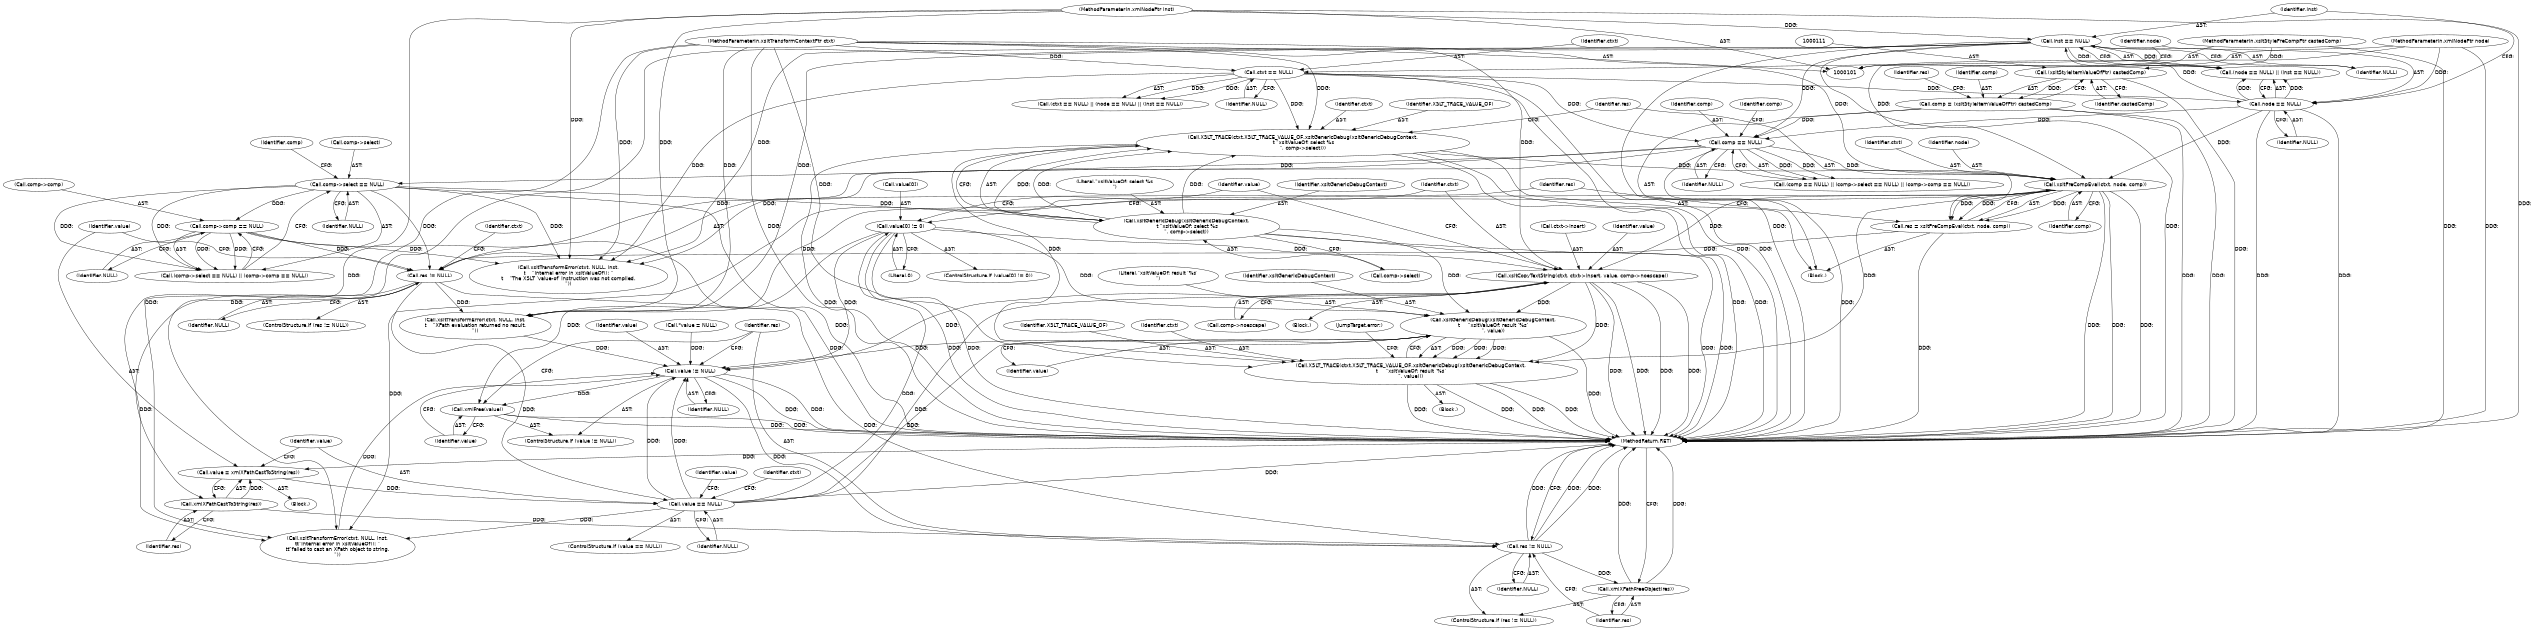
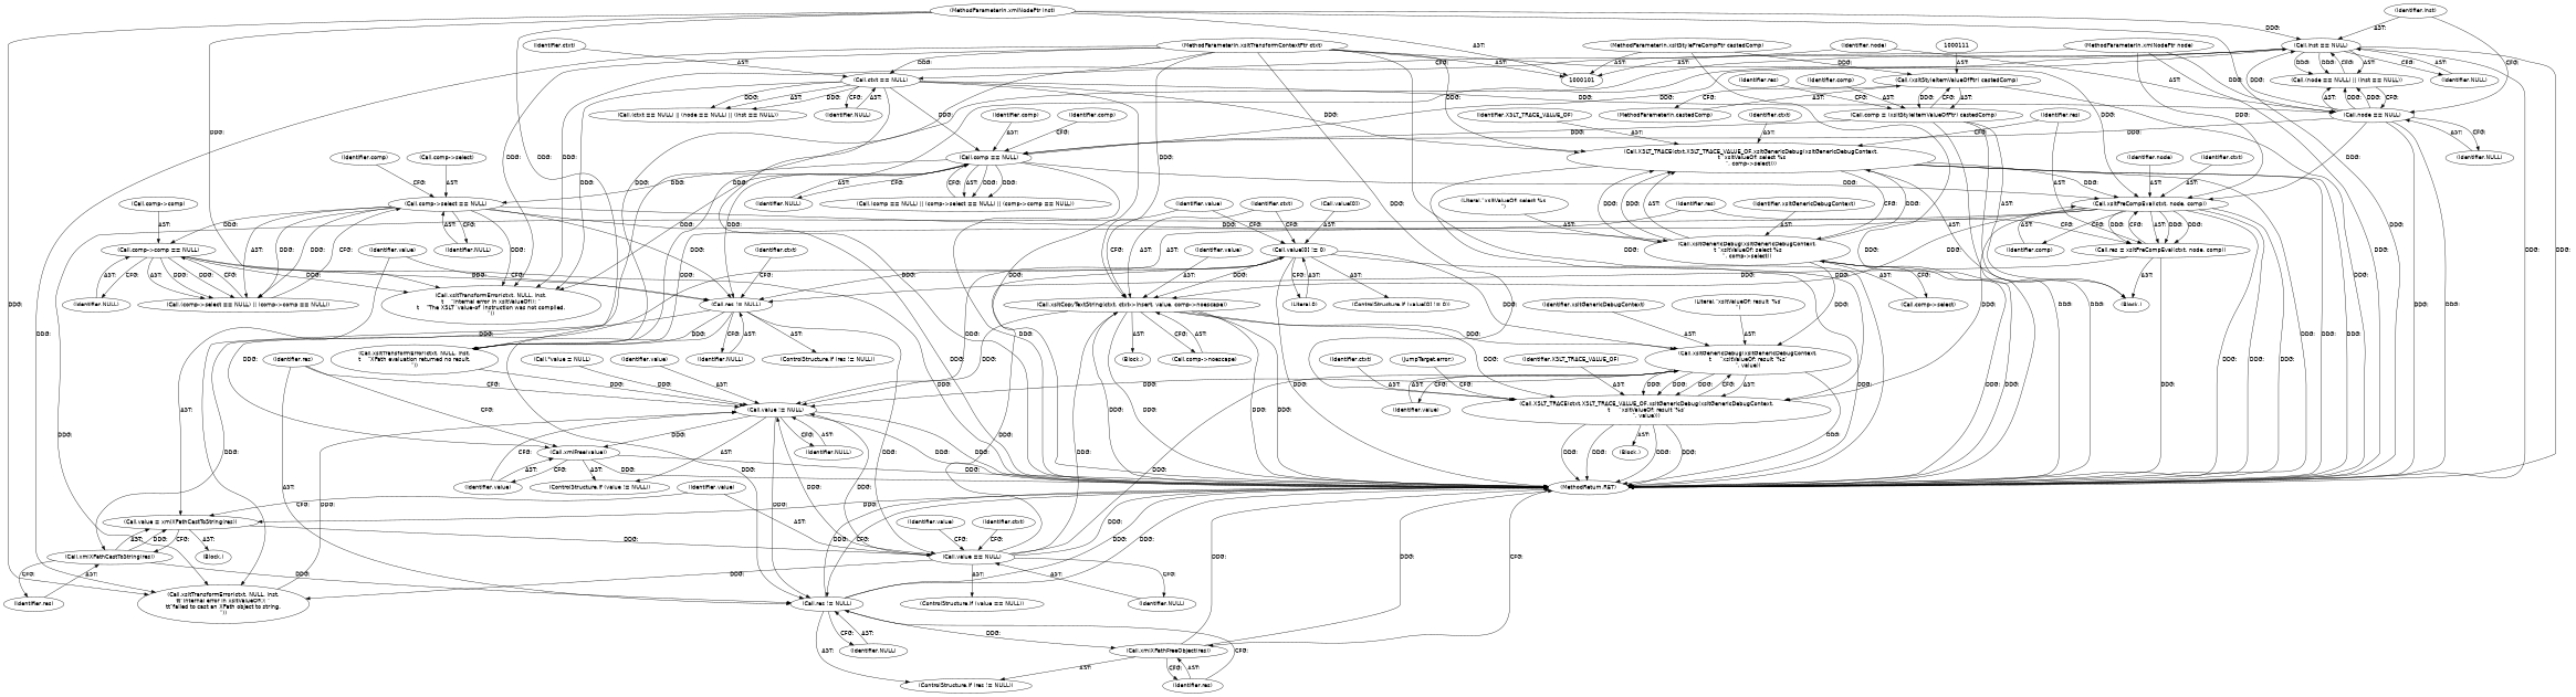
  digraph {
    fontname="DejaVu Sans"
    node [fontname="DejaVu Sans"]
    edge [fontname="DejaVu Sans"]
    n1 [label="(Call,value[0] != 0)"]
    n2 [label="(Call,xsltCopyTextString(ctxt, ctxt->insert, value, comp->noescape))"]
    n3 [label="(Call,xsltGenericDebug(xsltGenericDebugContext,\n\t     \"xsltValueOf: result '%s'\n\", value))"]
    n4 [label="(Call,value != NULL)"]
    n5 [label="(Call,xmlFree(value))"]
    n6 [label="(MethodReturn,RET)"]
    n7 [label="(Literal,0)"]
    n8 [label="(ControlStructure,if (value[0] != 0))"]
    n9 [label="(Call,XSLT_TRACE(ctxt,XSLT_TRACE_VALUE_OF,xsltGenericDebug(xsltGenericDebugContext,\n\t     \"xsltValueOf: result '%s'\n\", value)))"]
    n10 [label="(Call,comp->noescape)"]
    n11 [label="(Block,)"]
    n12 [label="(Identifier,value)"]
    n13 [label="(Call,res != NULL)"]
    n14 [label="(ControlStructure,if (value != NULL))"]
    n15 [label="(Identifier,NULL)"]
    n16 [label="(Identifier,value)"]
    n17 [label="(Call,value = xmlXPathCastToString(res))"]
    n18 [label="(Call,xmlXPathFreeObject(res))"]
    n19 [label="(Call,value == NULL)"]
    n20 [label="(Identifier,NULL)"]
    n21 [label="(Call,xsltTransformError(ctxt, NULL, inst,\n\t\t\"Internal error in xsltValueOf(): \"\n\t\t\"failed to cast an XPath object to string.\n\"))"]
    n22 [label="(ControlStructure,if (value == NULL))"]
    n23 [label="(Call,xmlXPathCastToString(res))"]
    n24 [label="(Block,)"]
    n25 [label="(Identifier,res)"]
    n26 [label="(ControlStructure,if (res != NULL))"]
    n27 [label="(Identifier,NULL)"]
    n28 [label="(Call,res != NULL)"]
    n29 [label="(Identifier,NULL)"]
    n30 [label="(ControlStructure,if (res != NULL))"]
    n31 [label="(Call,xsltTransformError(ctxt, NULL, inst,\n\t    \"XPath evaluation returned no result.\n\"))"]
    n32 [label="(Call,res = xsltPreCompEval(ctxt, node, comp))"]
    n33 [label="(Call,xsltPreCompEval(ctxt, node, comp))"]
    n34 [label="(Block,)"]
    n35 [label="(Identifier,comp)"]
    n36 [label="(Block,)"]
    n37 [label="(Call,XSLT_TRACE(ctxt,XSLT_TRACE_VALUE_OF,xsltGenericDebug(xsltGenericDebugContext,\n \t \"xsltValueOf: select %s\n\", comp->select)))"]
    n38 [label="(Call,xsltGenericDebug(xsltGenericDebugContext,\n \t \"xsltValueOf: select %s\n\", comp->select))"]
    n39 [label="(Call,comp->select)"]
    n40 [label="(Call,ctxt == NULL)"]
    n41 [label="(Call,comp == NULL)"]
    n42 [label="(Call,node == NULL)"]
    n43 [label="(Identifier,NULL)"]
    n44 [label="(Call,(ctxt == NULL) || (node == NULL) || (inst == NULL))"]
    n45 [label="(Call,xsltTransformError(ctxt, NULL, inst,\n\t    \"Internal error in xsltValueOf(): \"\n\t    \"The XSLT 'value-of' instruction was not compiled.\n\"))"]
    n46 [label="(Call,comp->select == NULL)"]
    n47 [label="(Identifier,NULL)"]
    n48 [label="(Call,(comp == NULL) || (comp->select == NULL) || (comp->comp == NULL))"]
    n49 [label="(Call,inst == NULL)"]
    n50 [label="(Call,(node == NULL) || (inst == NULL))"]
    n51 [label="(Identifier,NULL)"]
    n52 [label="(MethodParameterIn,xsltTransformContextPtr ctxt)"]
    1000101
    n54 [label="(Call,comp->comp == NULL)"]
    n55 [label="(Identifier,NULL)"]
    n56 [label="(Call,(comp->select == NULL) || (comp->comp == NULL))"]
    n57 [label="(Identifier,NULL)"]
    n58 [label="(Call,comp = (xsltStyleItemValueOfPtr) castedComp)"]
    n59 [label="(Call,(xsltStyleItemValueOfPtr) castedComp)"]
-   n60 [label="(Identifier,castedComp)"]
+   n60 [label="(MethodParameterIn,castedComp)"]
    n61 [label="(MethodParameterIn,xsltStylePreCompPtr castedComp)"]
    n62 [label="(Identifier,NULL)"]
    n63 [label="(MethodParameterIn,xmlNodePtr inst)"]
    n64 [label="(MethodParameterIn,xmlNodePtr node)"]
    n65 [label="(Identifier,res)"]
    n66 [label="(Identifier,XSLT_TRACE_VALUE_OF)"]
    n67 [label="(Identifier,node)"]
    n68 [label="(Identifier,value)"]
    n69 [label="(Call,*value = NULL)"]
    n70 [label="(Identifier,comp)"]
    n71 [label="(Identifier,value)"]
    n72 [label="(Call,value[0])"]
    n73 [label="(Identifier,comp)"]
    n74 [label="(Identifier,xsltGenericDebugContext)"]
    n75 [label="(Literal,\"xsltValueOf: result '%s'\n\")"]
    n76 [label="(Identifier,ctxt)"]
    n77 [label="(Call,comp->comp)"]
    n78 [label="(Identifier,ctxt)"]
    n79 [label="(Identifier,res)"]
    n80 [label="(Identifier,value)"]
    n81 [label="(Identifier,node)"]
    n82 [label="(Identifier,ctxt)"]
    n83 [label="(Identifier,inst)"]
    n84 [label="(Literal,\"xsltValueOf: select %s\n\")"]
    n85 [label="(Identifier,ctxt)"]
    n86 [label="(Call,comp->select)"]
    n87 [label="(Identifier,value)"]
    n88 [label="(Identifier,res)"]
    n89 [label="(Identifier,xsltGenericDebugContext)"]
    n90 [label="(Identifier,ctxt)"]
    n91 [label="(Identifier,comp)"]
    n92 [label="(Identifier,res)"]
    n93 [label="(Identifier,value)"]
    n94 [label="(Identifier,ctxt)"]
-   n95 [label="(Call,ctxt->insert)"]
    n96 [label="(Identifier,ctxt)"]
    n97 [label="(Identifier,value)"]
    n98 [label="(JumpTarget,error:)"]
    n99 [label="(Identifier,res)"]
    n100 [label="(Identifier,comp)"]
    n101 [label="(Identifier,XSLT_TRACE_VALUE_OF)"]
    1000111
    n1 -> n2 [label="DDG: "]
    n1 -> n3 [label="DDG: "]
    n1 -> n4 [label="DDG: "]
    n1 -> n5 [label="DDG: "]
    n1 -> n6 [label="DDG: "]
    n1 -> n6 [label="DDG: "]
    n1 -> n7 [label="CFG: "]
    n1 -> n8 [label="AST: "]
    n2 -> n3 [label="DDG: "]
    n2 -> n4 [label="DDG: "]
    n2 -> n6 [label="DDG: "]
    n2 -> n6 [label="DDG: "]
    n2 -> n6 [label="DDG: "]
    n2 -> n6 [label="DDG: "]
    n2 -> n9 [label="DDG: "]
    n2 -> n10 [label="CFG: "]
    n2 -> n11 [label="AST: "]
    n3 -> n4 [label="DDG: "]
    n3 -> n6 [label="DDG: "]
    n3 -> n9 [label="AST: "]
    n3 -> n9 [label="DDG: "]
    n3 -> n9 [label="DDG: "]
    n3 -> n9 [label="DDG: "]
    n3 -> n12 [label="CFG: "]
    n4 -> n5 [label="DDG: "]
    n4 -> n6 [label="DDG: "]
    n4 -> n6 [label="DDG: "]
    n4 -> n13 [label="DDG: "]
    n4 -> n14 [label="AST: "]
    n4 -> n15 [label="CFG: "]
    n5 -> n6 [label="DDG: "]
    n5 -> n6 [label="DDG: "]
    n5 -> n14 [label="AST: "]
    n5 -> n16 [label="CFG: "]
    n6 -> n13 [label="CFG: "]
    n6 -> n17 [label="DDG: "]
    n6 -> n18 [label="CFG: "]
    n7 -> n1 [label="AST: "]
    n9 -> n3 [label="CFG: "]
    n9 -> n6 [label="DDG: "]
    n9 -> n6 [label="DDG: "]
    n9 -> n6 [label="DDG: "]
    n9 -> n6 [label="DDG: "]
    n9 -> n36 [label="AST: "]
    n10 -> n2 [label="AST: "]
    n12 -> n3 [label="AST: "]
    n13 -> n6 [label="DDG: "]
    n13 -> n6 [label="DDG: "]
    n13 -> n6 [label="DDG: "]
    n13 -> n18 [label="DDG: "]
    n13 -> n26 [label="AST: "]
    n13 -> n27 [label="CFG: "]
    n15 -> n4 [label="AST: "]
    n16 -> n4 [label="CFG: "]
    n16 -> n5 [label="AST: "]
    n17 -> n19 [label="DDG: "]
    n17 -> n23 [label="CFG: "]
    n17 -> n24 [label="AST: "]
    n18 -> n6 [label="DDG: "]
    n18 -> n6 [label="DDG: "]
    n18 -> n26 [label="AST: "]
    n18 -> n65 [label="CFG: "]
    n19 -> n1 [label="DDG: "]
    n19 -> n2 [label="DDG: "]
    n19 -> n3 [label="DDG: "]
    n19 -> n4 [label="DDG: "]
    n19 -> n4 [label="DDG: "]
    n19 -> n6 [label="DDG: "]
    n19 -> n20 [label="CFG: "]
    n19 -> n21 [label="DDG: "]
    n19 -> n22 [label="AST: "]
    n20 -> n19 [label="AST: "]
    n21 -> n4 [label="DDG: "]
    n23 -> n13 [label="DDG: "]
    n23 -> n17 [label="AST: "]
    n23 -> n17 [label="DDG: "]
    n23 -> n25 [label="CFG: "]
    n25 -> n23 [label="AST: "]
    n27 -> n13 [label="AST: "]
    n28 -> n13 [label="DDG: "]
    n28 -> n19 [label="DDG: "]
    n28 -> n23 [label="DDG: "]
    n28 -> n29 [label="CFG: "]
    n28 -> n30 [label="AST: "]
    n28 -> n31 [label="DDG: "]
    n29 -> n28 [label="AST: "]
    n31 -> n4 [label="DDG: "]
    n32 -> n6 [label="DDG: "]
    n32 -> n28 [label="DDG: "]
    n32 -> n33 [label="CFG: "]
    n32 -> n34 [label="AST: "]
    n33 -> n2 [label="DDG: "]
    n33 -> n6 [label="DDG: "]
    n33 -> n6 [label="DDG: "]
    n33 -> n6 [label="DDG: "]
    n33 -> n9 [label="DDG: "]
    n33 -> n21 [label="DDG: "]
    n33 -> n31 [label="DDG: "]
    n33 -> n32 [label="AST: "]
    n33 -> n32 [label="DDG: "]
    n33 -> n32 [label="DDG: "]
    n33 -> n32 [label="DDG: "]
    n33 -> n35 [label="CFG: "]
    n35 -> n33 [label="AST: "]
    n37 -> n6 [label="DDG: "]
    n37 -> n6 [label="DDG: "]
    n37 -> n6 [label="DDG: "]
    n37 -> n9 [label="DDG: "]
    n37 -> n33 [label="DDG: "]
    n37 -> n34 [label="AST: "]
    n37 -> n38 [label="CFG: "]
    n38 -> n3 [label="DDG: "]
    n38 -> n6 [label="DDG: "]
    n38 -> n6 [label="DDG: "]
    n38 -> n37 [label="AST: "]
    n38 -> n37 [label="DDG: "]
    n38 -> n37 [label="DDG: "]
    n38 -> n37 [label="DDG: "]
    n38 -> n39 [label="CFG: "]
    n39 -> n38 [label="AST: "]
    n40 -> n6 [label="DDG: "]
    n40 -> n6 [label="DDG: "]
    n40 -> n37 [label="DDG: "]
    n40 -> n41 [label="DDG: "]
    n40 -> n42 [label="DDG: "]
    n40 -> n43 [label="CFG: "]
    n40 -> n44 [label="AST: "]
    n40 -> n44 [label="DDG: "]
    n40 -> n44 [label="DDG: "]
    n40 -> n45 [label="DDG: "]
    n41 -> n6 [label="DDG: "]
    n41 -> n28 [label="DDG: "]
    n41 -> n33 [label="DDG: "]
    n41 -> n45 [label="DDG: "]
    n41 -> n46 [label="DDG: "]
    n41 -> n47 [label="CFG: "]
    n41 -> n48 [label="AST: "]
    n41 -> n48 [label="DDG: "]
    n41 -> n48 [label="DDG: "]
    n42 -> n6 [label="DDG: "]
    n42 -> n6 [label="DDG: "]
    n42 -> n33 [label="DDG: "]
    n42 -> n41 [label="DDG: "]
    n42 -> n49 [label="DDG: "]
    n42 -> n50 [label="AST: "]
    n42 -> n50 [label="DDG: "]
    n42 -> n50 [label="DDG: "]
    n42 -> n51 [label="CFG: "]
    n43 -> n40 [label="AST: "]
    n46 -> n6 [label="DDG: "]
    n46 -> n28 [label="DDG: "]
    n46 -> n38 [label="DDG: "]
    n46 -> n45 [label="DDG: "]
    n46 -> n54 [label="DDG: "]
    n46 -> n55 [label="CFG: "]
    n46 -> n56 [label="AST: "]
    n46 -> n56 [label="DDG: "]
    n46 -> n56 [label="DDG: "]
    n47 -> n41 [label="AST: "]
    n48 -> n41 [label="CFG: "]
    n49 -> n6 [label="DDG: "]
    n49 -> n6 [label="DDG: "]
    n49 -> n21 [label="DDG: "]
    n49 -> n31 [label="DDG: "]
-   n49 -> n41 [label="DDG: "]
+   n41 -> n49 [label="DDG: "]
    n49 -> n45 [label="DDG: "]
    n49 -> n50 [label="AST: "]
    n49 -> n50 [label="DDG: "]
    n49 -> n50 [label="DDG: "]
    n49 -> n62 [label="CFG: "]
    n50 -> n42 [label="CFG: "]
    n50 -> n49 [label="CFG: "]
    n51 -> n42 [label="AST: "]
    n52 -> n2 [label="DDG: "]
    n52 -> n6 [label="DDG: "]
    n52 -> n9 [label="DDG: "]
    n52 -> n21 [label="DDG: "]
    n52 -> n31 [label="DDG: "]
    n52 -> n33 [label="DDG: "]
    n52 -> n37 [label="DDG: "]
    n52 -> n40 [label="DDG: "]
    n52 -> n45 [label="DDG: "]
    n52 -> 1000101 [label="AST: "]
    n54 -> n6 [label="DDG: "]
    n54 -> n28 [label="DDG: "]
    n54 -> n45 [label="DDG: "]
    n54 -> n56 [label="AST: "]
    n54 -> n56 [label="DDG: "]
    n54 -> n56 [label="DDG: "]
    n54 -> n57 [label="CFG: "]
    n55 -> n46 [label="AST: "]
    n56 -> n46 [label="CFG: "]
    n56 -> n54 [label="CFG: "]
    n57 -> n54 [label="AST: "]
    n58 -> n6 [label="DDG: "]
    n58 -> n6 [label="DDG: "]
    n58 -> n34 [label="AST: "]
    n58 -> n41 [label="DDG: "]
    n58 -> n59 [label="CFG: "]
    n59 -> n6 [label="DDG: "]
    n59 -> n58 [label="AST: "]
    n59 -> n58 [label="DDG: "]
    n59 -> n60 [label="CFG: "]
    n60 -> n59 [label="AST: "]
    n61 -> n6 [label="DDG: "]
    n61 -> 1000101 [label="AST: "]
    n61 -> n59 [label="DDG: "]
    n62 -> n49 [label="AST: "]
    n63 -> n6 [label="DDG: "]
    n63 -> n21 [label="DDG: "]
    n63 -> n31 [label="DDG: "]
    n63 -> n45 [label="DDG: "]
    n63 -> n49 [label="DDG: "]
    n63 -> 1000101 [label="AST: "]
    n64 -> n6 [label="DDG: "]
    n64 -> n33 [label="DDG: "]
    n64 -> n42 [label="DDG: "]
    n64 -> 1000101 [label="AST: "]
    n65 -> n13 [label="CFG: "]
    n65 -> n18 [label="AST: "]
    n66 -> n9 [label="AST: "]
    n67 -> n33 [label="AST: "]
    n68 -> n19 [label="CFG: "]
    n69 -> n4 [label="DDG: "]
    n70 -> n46 [label="CFG: "]
    n71 -> n17 [label="AST: "]
    n71 -> n28 [label="CFG: "]
    n72 -> n1 [label="AST: "]
    n73 -> n41 [label="AST: "]
    n74 -> n38 [label="AST: "]
    n75 -> n3 [label="AST: "]
    n76 -> n40 [label="AST: "]
    n77 -> n54 [label="AST: "]
    n78 -> n9 [label="AST: "]
    n79 -> n4 [label="CFG: "]
    n79 -> n5 [label="CFG: "]
    n79 -> n13 [label="AST: "]
    n80 -> n1 [label="CFG: "]
    n80 -> n2 [label="CFG: "]
    n81 -> n40 [label="CFG: "]
    n81 -> n42 [label="AST: "]
    n82 -> n1 [label="CFG: "]
    n82 -> n2 [label="AST: "]
    n83 -> n42 [label="CFG: "]
    n83 -> n49 [label="AST: "]
    n84 -> n38 [label="AST: "]
    n85 -> n28 [label="CFG: "]
    n86 -> n46 [label="AST: "]
    n87 -> n17 [label="CFG: "]
    n87 -> n19 [label="AST: "]
    n88 -> n28 [label="AST: "]
    n88 -> n32 [label="CFG: "]
    n89 -> n3 [label="AST: "]
    n90 -> n37 [label="AST: "]
    n91 -> n58 [label="AST: "]
    n92 -> n32 [label="AST: "]
    n92 -> n37 [label="CFG: "]
    n93 -> n4 [label="AST: "]
    n94 -> n33 [label="AST: "]
-   n95 -> n2 [label="AST: "]
    n96 -> n19 [label="CFG: "]
    n97 -> n2 [label="AST: "]
    n98 -> n9 [label="CFG: "]
    n99 -> n58 [label="CFG: "]
    n100 -> n41 [label="CFG: "]
    n101 -> n37 [label="AST: "]
    1000111 -> n59 [label="AST: "]
  }
